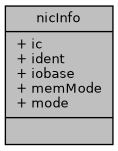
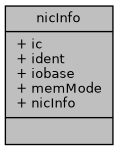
  digraph {
-   n1 [color=black fillcolor=grey75 fontcolor=black fontname=Helvetica fontsize=10 height=0.2 label="{nicInfo\n|+ ic\l+ ident\l+ iobase\l+ memMode\l+ mode\l|}" shape=record style=filled width=0.4]
+   n1 [color=black fillcolor=grey75 fontcolor=black fontname=Helvetica fontsize=10 height=0.2 label="{nicInfo\n|+ ic\l+ ident\l+ iobase\l+ memMode\l+ nicInfo\l|}" shape=record style=filled width=0.4]
  }
